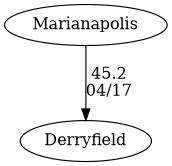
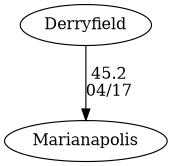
  digraph {
    Derryfield
    Marianapolis
-   Marianapolis -> Derryfield [label="45.2\n04/17" random=random weight=55]
+   Derryfield -> Marianapolis [label="45.2\n04/17" random=random weight=55]
  }
